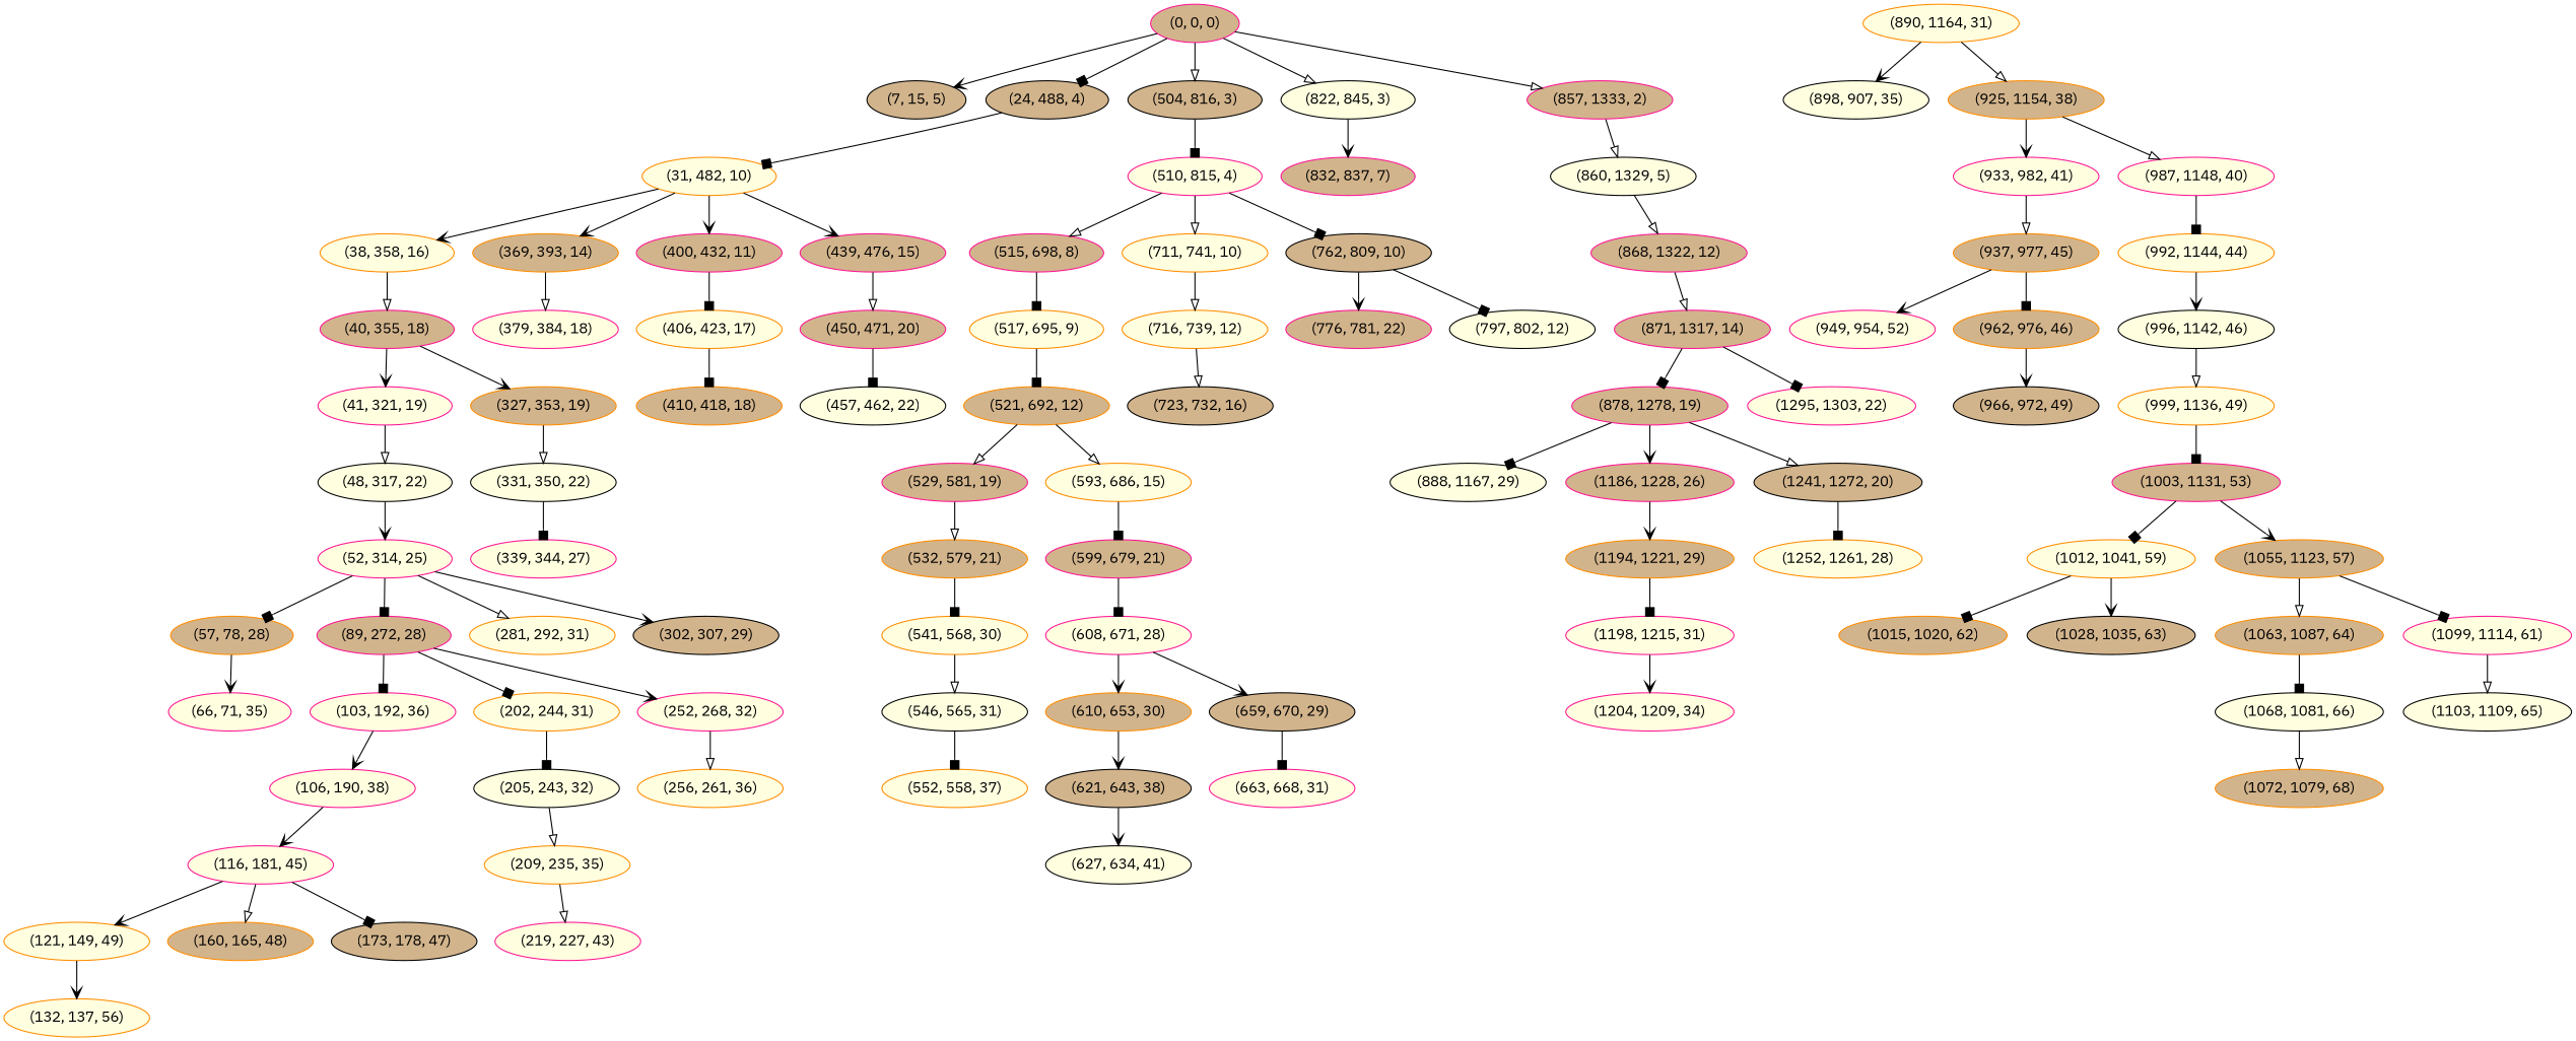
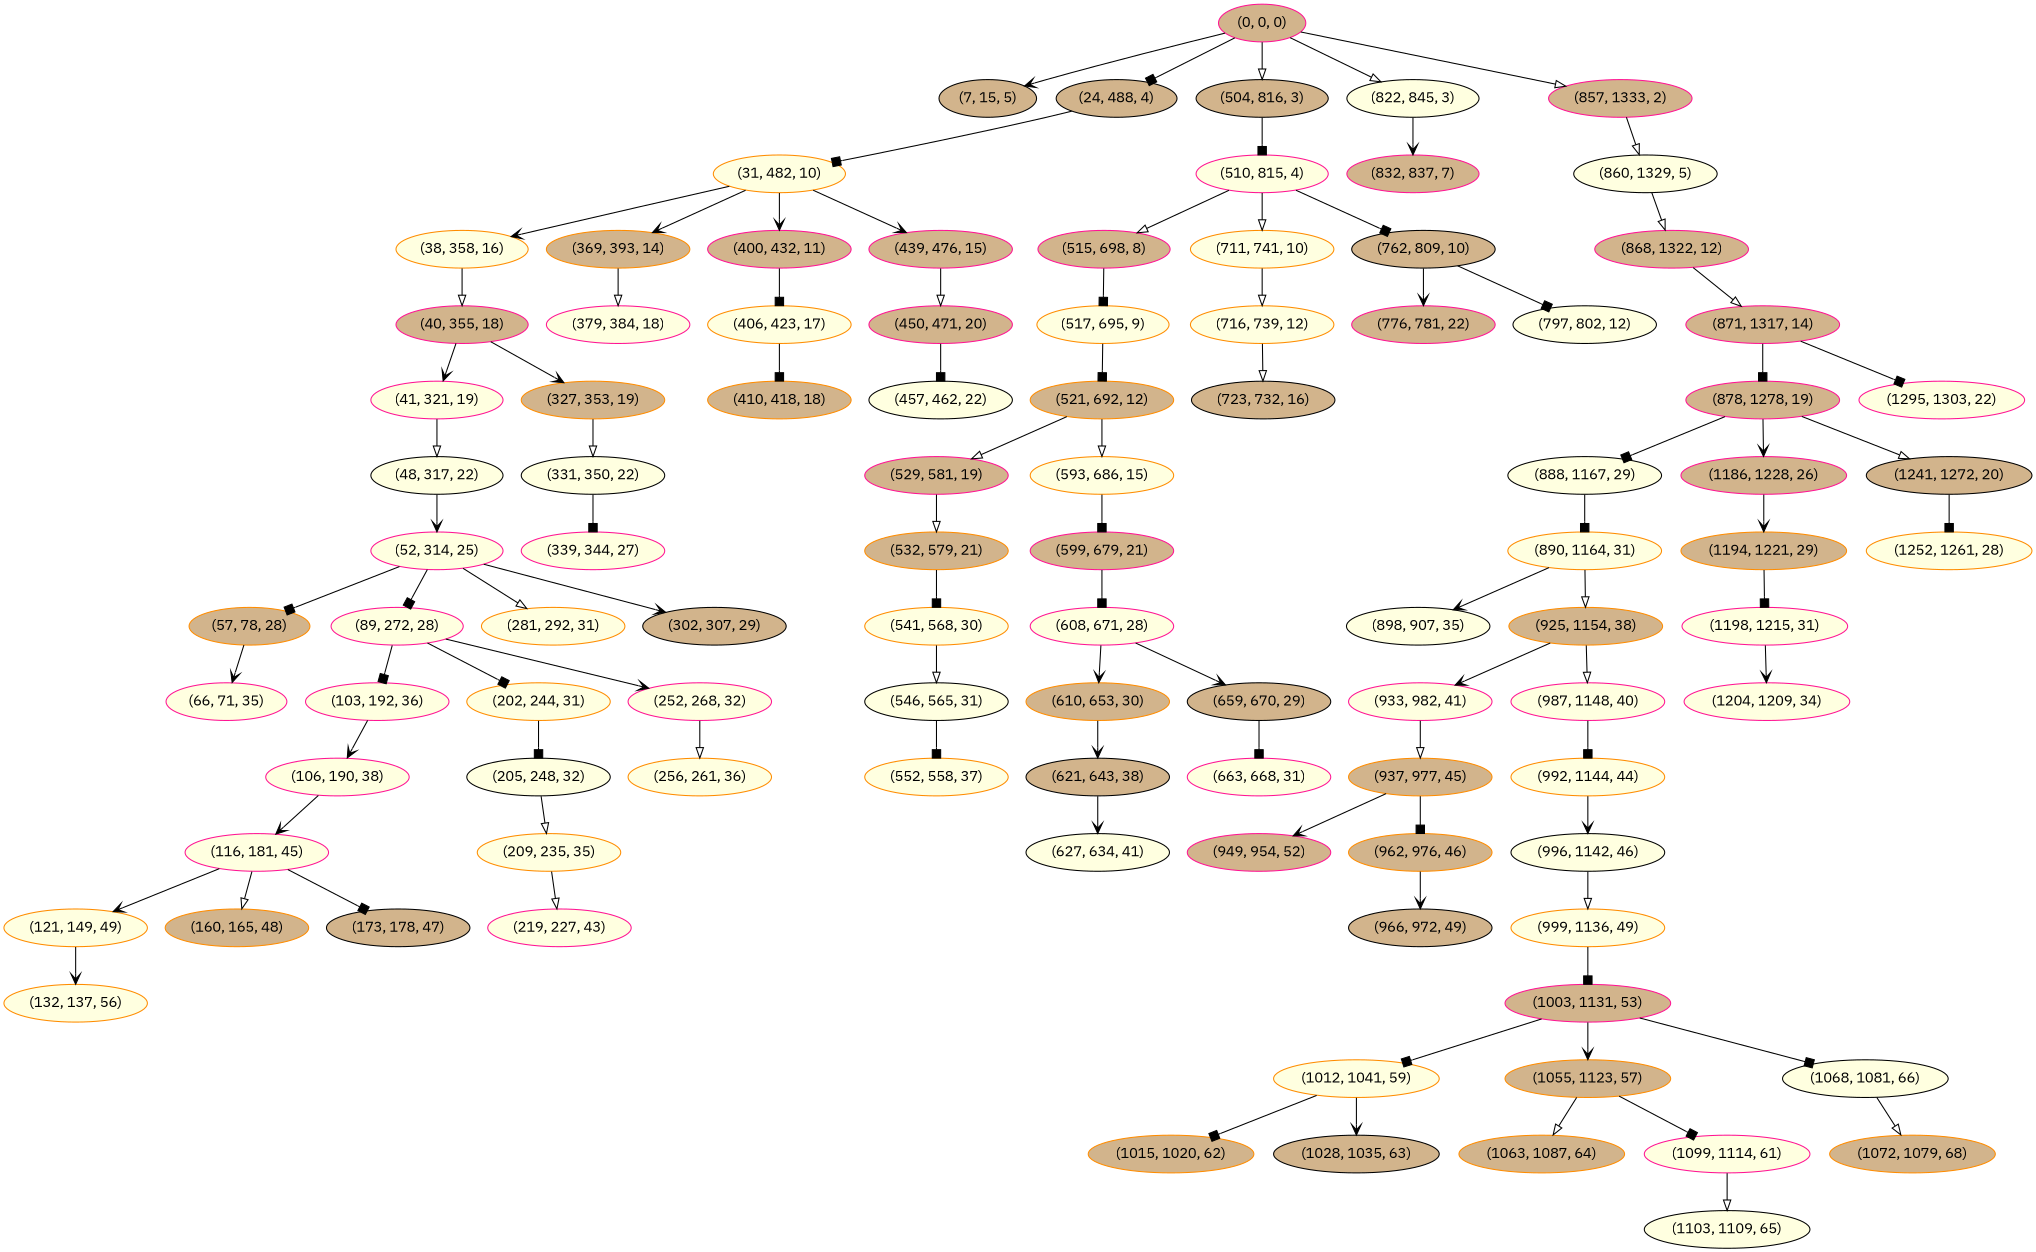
  digraph {
    fontname="IBM Plex Sans"
    node [color=deeppink fillcolor=lightyellow fontname="IBM Plex Sans" style=filled]
    edge [arrowhead=box fontname="IBM Plex Sans"]
    "(0, 0, 0)" [fillcolor=tan]
    "(7, 15, 5)" [color=black fillcolor=tan]
    "(24, 488, 4)" [color=black fillcolor=tan]
    "(504, 816, 3)" [color=black fillcolor=tan]
    "(822, 845, 3)" [color=black]
    "(857, 1333, 2)" [fillcolor=tan]
    "(31, 482, 10)" [color=darkorange]
    "(510, 815, 4)"
    "(832, 837, 7)" [fillcolor=tan]
    "(860, 1329, 5)" [color=black]
    "(38, 358, 16)" [color=darkorange]
    "(369, 393, 14)" [color=darkorange fillcolor=tan]
    "(400, 432, 11)" [fillcolor=tan]
    "(439, 476, 15)" [fillcolor=tan]
    "(40, 355, 18)" [fillcolor=tan]
    "(379, 384, 18)"
    "(406, 423, 17)" [color=darkorange]
    "(450, 471, 20)" [fillcolor=tan]
    "(41, 321, 19)"
    "(327, 353, 19)" [color=darkorange fillcolor=tan]
    "(48, 317, 22)" [color=black]
    "(331, 350, 22)" [color=black]
    "(52, 314, 25)"
    "(57, 78, 28)" [color=darkorange fillcolor=tan]
-   "(89, 272, 28)" [fillcolor=tan]
+   "(89, 272, 28)"
    "(281, 292, 31)" [color=darkorange]
    "(302, 307, 29)" [color=black fillcolor=tan]
    "(66, 71, 35)"
    "(103, 192, 36)"
    "(202, 244, 31)" [color=darkorange]
    "(252, 268, 32)"
    "(106, 190, 38)"
-   "(205, 243, 32)" [color=black]
+   "(205, 243, 32)" [color=black label="(205, 248, 32)"]
    "(256, 261, 36)" [color=darkorange]
    "(116, 181, 45)"
    "(121, 149, 49)" [color=darkorange]
    "(160, 165, 48)" [color=darkorange fillcolor=tan]
    "(173, 178, 47)" [color=black fillcolor=tan]
    "(132, 137, 56)" [color=darkorange]
    "(209, 235, 35)" [color=darkorange]
    "(219, 227, 43)"
    "(339, 344, 27)"
    "(410, 418, 18)" [color=darkorange fillcolor=tan]
    "(457, 462, 22)" [color=black]
    "(515, 698, 8)" [fillcolor=tan]
    "(711, 741, 10)" [color=darkorange]
    "(762, 809, 10)" [color=black fillcolor=tan]
    "(517, 695, 9)" [color=darkorange]
    "(716, 739, 12)" [color=darkorange]
    "(776, 781, 22)" [fillcolor=tan]
    "(797, 802, 12)" [color=black]
    "(521, 692, 12)" [color=darkorange fillcolor=tan]
    "(529, 581, 19)" [fillcolor=tan]
    "(593, 686, 15)" [color=darkorange]
    "(532, 579, 21)" [color=darkorange fillcolor=tan]
    "(599, 679, 21)" [fillcolor=tan]
    "(541, 568, 30)" [color=darkorange]
    "(546, 565, 31)" [color=black]
    "(552, 558, 37)" [color=darkorange]
    "(608, 671, 28)"
    "(610, 653, 30)" [color=darkorange fillcolor=tan]
    "(659, 670, 29)" [color=black fillcolor=tan]
    "(621, 643, 38)" [color=black fillcolor=tan]
    "(663, 668, 31)"
    "(627, 634, 41)" [color=black]
    "(723, 732, 16)" [color=black fillcolor=tan]
    "(868, 1322, 12)" [fillcolor=tan]
    "(871, 1317, 14)" [fillcolor=tan]
    "(878, 1278, 19)" [fillcolor=tan]
    "(1295, 1303, 22)"
    "(888, 1167, 29)" [color=black]
    "(1186, 1228, 26)" [fillcolor=tan]
    "(1241, 1272, 20)" [color=black fillcolor=tan]
    "(890, 1164, 31)" [color=darkorange]
    "(1194, 1221, 29)" [color=darkorange fillcolor=tan]
    "(1252, 1261, 28)" [color=darkorange]
    "(898, 907, 35)" [color=black]
    "(925, 1154, 38)" [color=darkorange fillcolor=tan]
    "(933, 982, 41)"
    "(987, 1148, 40)"
    "(937, 977, 45)" [color=darkorange fillcolor=tan]
    "(992, 1144, 44)" [color=darkorange]
-   "(949, 954, 52)"
+   "(949, 954, 52)" [fillcolor=tan]
    "(962, 976, 46)" [color=darkorange fillcolor=tan]
    "(966, 972, 49)" [color=black fillcolor=tan]
    "(996, 1142, 46)" [color=black]
    "(999, 1136, 49)" [color=darkorange]
    "(1003, 1131, 53)" [fillcolor=tan]
    "(1012, 1041, 59)" [color=darkorange]
    "(1055, 1123, 57)" [color=darkorange fillcolor=tan]
    "(1015, 1020, 62)" [color=darkorange fillcolor=tan]
    "(1028, 1035, 63)" [color=black fillcolor=tan]
    "(1063, 1087, 64)" [color=darkorange fillcolor=tan]
    "(1099, 1114, 61)"
    "(1068, 1081, 66)" [color=black]
    "(1103, 1109, 65)" [color=black]
    "(1072, 1079, 68)" [color=darkorange fillcolor=tan]
    "(1198, 1215, 31)"
    "(1204, 1209, 34)"
    "(0, 0, 0)" -> "(7, 15, 5)" [arrowhead=vee]
    "(0, 0, 0)" -> "(24, 488, 4)"
    "(0, 0, 0)" -> "(504, 816, 3)" [arrowhead=onormal]
    "(0, 0, 0)" -> "(822, 845, 3)" [arrowhead=onormal]
    "(0, 0, 0)" -> "(857, 1333, 2)" [arrowhead=onormal]
    "(24, 488, 4)" -> "(31, 482, 10)"
    "(504, 816, 3)" -> "(510, 815, 4)"
    "(822, 845, 3)" -> "(832, 837, 7)" [arrowhead=vee]
    "(857, 1333, 2)" -> "(860, 1329, 5)" [arrowhead=onormal]
    "(31, 482, 10)" -> "(38, 358, 16)" [arrowhead=vee]
    "(31, 482, 10)" -> "(369, 393, 14)" [arrowhead=vee]
    "(31, 482, 10)" -> "(400, 432, 11)" [arrowhead=vee]
    "(31, 482, 10)" -> "(439, 476, 15)" [arrowhead=vee]
    "(510, 815, 4)" -> "(515, 698, 8)" [arrowhead=onormal]
    "(510, 815, 4)" -> "(711, 741, 10)" [arrowhead=onormal]
    "(510, 815, 4)" -> "(762, 809, 10)"
    "(860, 1329, 5)" -> "(868, 1322, 12)" [arrowhead=onormal]
    "(38, 358, 16)" -> "(40, 355, 18)" [arrowhead=onormal]
    "(369, 393, 14)" -> "(379, 384, 18)" [arrowhead=onormal]
    "(400, 432, 11)" -> "(406, 423, 17)"
    "(439, 476, 15)" -> "(450, 471, 20)" [arrowhead=onormal]
    "(40, 355, 18)" -> "(41, 321, 19)" [arrowhead=vee]
    "(40, 355, 18)" -> "(327, 353, 19)" [arrowhead=vee]
    "(406, 423, 17)" -> "(410, 418, 18)"
    "(450, 471, 20)" -> "(457, 462, 22)"
    "(41, 321, 19)" -> "(48, 317, 22)" [arrowhead=onormal]
    "(327, 353, 19)" -> "(331, 350, 22)" [arrowhead=onormal]
    "(48, 317, 22)" -> "(52, 314, 25)" [arrowhead=vee]
    "(331, 350, 22)" -> "(339, 344, 27)"
    "(52, 314, 25)" -> "(57, 78, 28)"
    "(52, 314, 25)" -> "(89, 272, 28)"
    "(52, 314, 25)" -> "(281, 292, 31)" [arrowhead=onormal]
    "(52, 314, 25)" -> "(302, 307, 29)" [arrowhead=vee]
    "(57, 78, 28)" -> "(66, 71, 35)" [arrowhead=vee]
    "(89, 272, 28)" -> "(103, 192, 36)"
    "(89, 272, 28)" -> "(202, 244, 31)"
    "(89, 272, 28)" -> "(252, 268, 32)" [arrowhead=vee]
    "(103, 192, 36)" -> "(106, 190, 38)" [arrowhead=vee]
    "(202, 244, 31)" -> "(205, 243, 32)"
    "(252, 268, 32)" -> "(256, 261, 36)" [arrowhead=onormal]
    "(106, 190, 38)" -> "(116, 181, 45)" [arrowhead=vee]
    "(205, 243, 32)" -> "(209, 235, 35)" [arrowhead=onormal]
    "(116, 181, 45)" -> "(121, 149, 49)" [arrowhead=vee]
    "(116, 181, 45)" -> "(160, 165, 48)" [arrowhead=onormal]
    "(116, 181, 45)" -> "(173, 178, 47)"
    "(121, 149, 49)" -> "(132, 137, 56)" [arrowhead=vee]
    "(209, 235, 35)" -> "(219, 227, 43)" [arrowhead=onormal]
    "(515, 698, 8)" -> "(517, 695, 9)"
    "(711, 741, 10)" -> "(716, 739, 12)" [arrowhead=onormal]
    "(762, 809, 10)" -> "(776, 781, 22)" [arrowhead=vee]
    "(762, 809, 10)" -> "(797, 802, 12)"
    "(517, 695, 9)" -> "(521, 692, 12)"
    "(716, 739, 12)" -> "(723, 732, 16)" [arrowhead=onormal]
    "(521, 692, 12)" -> "(529, 581, 19)" [arrowhead=onormal]
    "(521, 692, 12)" -> "(593, 686, 15)" [arrowhead=onormal]
    "(529, 581, 19)" -> "(532, 579, 21)" [arrowhead=onormal]
    "(593, 686, 15)" -> "(599, 679, 21)"
    "(532, 579, 21)" -> "(541, 568, 30)"
    "(599, 679, 21)" -> "(608, 671, 28)"
    "(541, 568, 30)" -> "(546, 565, 31)" [arrowhead=onormal]
    "(546, 565, 31)" -> "(552, 558, 37)"
    "(608, 671, 28)" -> "(610, 653, 30)" [arrowhead=vee]
    "(608, 671, 28)" -> "(659, 670, 29)" [arrowhead=vee]
    "(610, 653, 30)" -> "(621, 643, 38)" [arrowhead=vee]
    "(659, 670, 29)" -> "(663, 668, 31)"
    "(621, 643, 38)" -> "(627, 634, 41)" [arrowhead=vee]
    "(868, 1322, 12)" -> "(871, 1317, 14)" [arrowhead=onormal]
    "(871, 1317, 14)" -> "(878, 1278, 19)"
    "(871, 1317, 14)" -> "(1295, 1303, 22)"
    "(878, 1278, 19)" -> "(888, 1167, 29)"
    "(878, 1278, 19)" -> "(1186, 1228, 26)" [arrowhead=vee]
    "(878, 1278, 19)" -> "(1241, 1272, 20)" [arrowhead=onormal]
+   "(888, 1167, 29)" -> "(890, 1164, 31)"
    "(1186, 1228, 26)" -> "(1194, 1221, 29)" [arrowhead=vee]
    "(1241, 1272, 20)" -> "(1252, 1261, 28)"
    "(890, 1164, 31)" -> "(898, 907, 35)" [arrowhead=vee]
    "(890, 1164, 31)" -> "(925, 1154, 38)" [arrowhead=onormal]
    "(1194, 1221, 29)" -> "(1198, 1215, 31)"
    "(925, 1154, 38)" -> "(933, 982, 41)" [arrowhead=vee]
    "(925, 1154, 38)" -> "(987, 1148, 40)" [arrowhead=onormal]
    "(933, 982, 41)" -> "(937, 977, 45)" [arrowhead=onormal]
    "(987, 1148, 40)" -> "(992, 1144, 44)"
    "(937, 977, 45)" -> "(949, 954, 52)" [arrowhead=vee]
    "(937, 977, 45)" -> "(962, 976, 46)"
    "(992, 1144, 44)" -> "(996, 1142, 46)" [arrowhead=vee]
    "(962, 976, 46)" -> "(966, 972, 49)" [arrowhead=vee]
    "(996, 1142, 46)" -> "(999, 1136, 49)" [arrowhead=onormal]
    "(999, 1136, 49)" -> "(1003, 1131, 53)"
    "(1003, 1131, 53)" -> "(1012, 1041, 59)"
    "(1003, 1131, 53)" -> "(1055, 1123, 57)" [arrowhead=vee]
    "(1012, 1041, 59)" -> "(1015, 1020, 62)"
    "(1012, 1041, 59)" -> "(1028, 1035, 63)" [arrowhead=vee]
    "(1055, 1123, 57)" -> "(1063, 1087, 64)" [arrowhead=onormal]
    "(1055, 1123, 57)" -> "(1099, 1114, 61)"
-   "(1063, 1087, 64)" -> "(1068, 1081, 66)"
+   "(1003, 1131, 53)" -> "(1068, 1081, 66)"
    "(1099, 1114, 61)" -> "(1103, 1109, 65)" [arrowhead=onormal]
    "(1068, 1081, 66)" -> "(1072, 1079, 68)" [arrowhead=onormal]
    "(1198, 1215, 31)" -> "(1204, 1209, 34)" [arrowhead=vee]
  }
